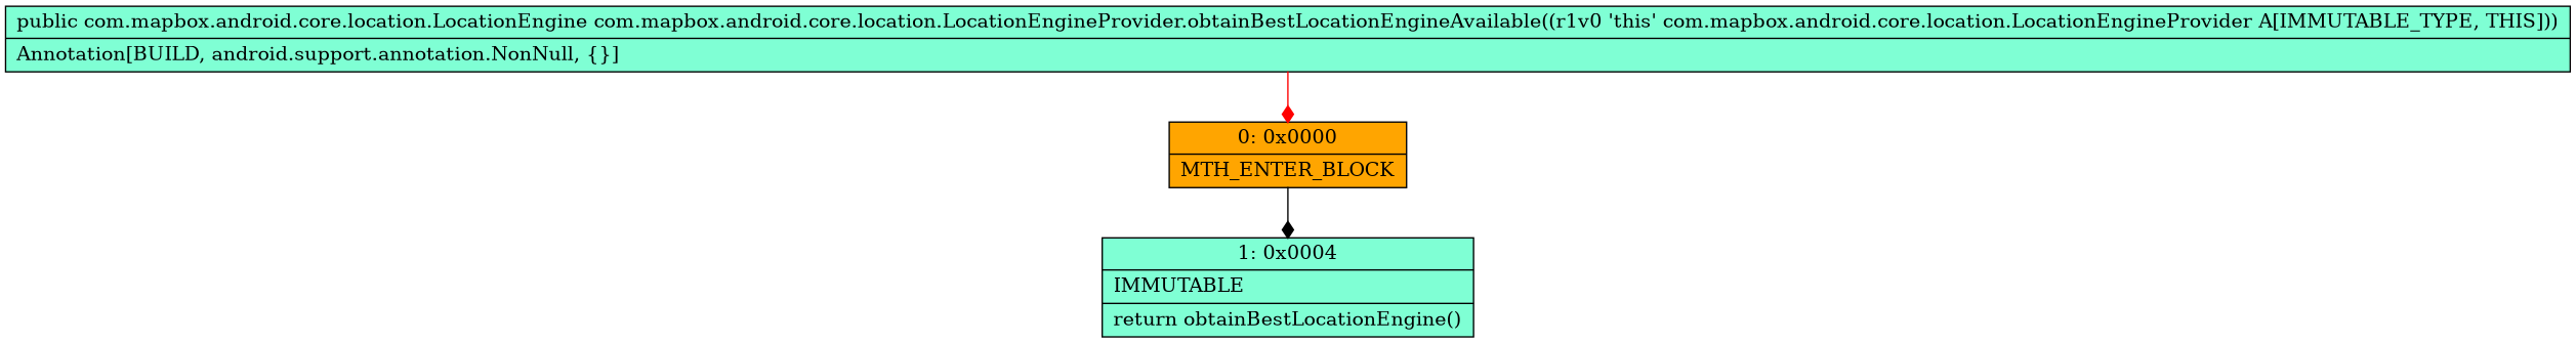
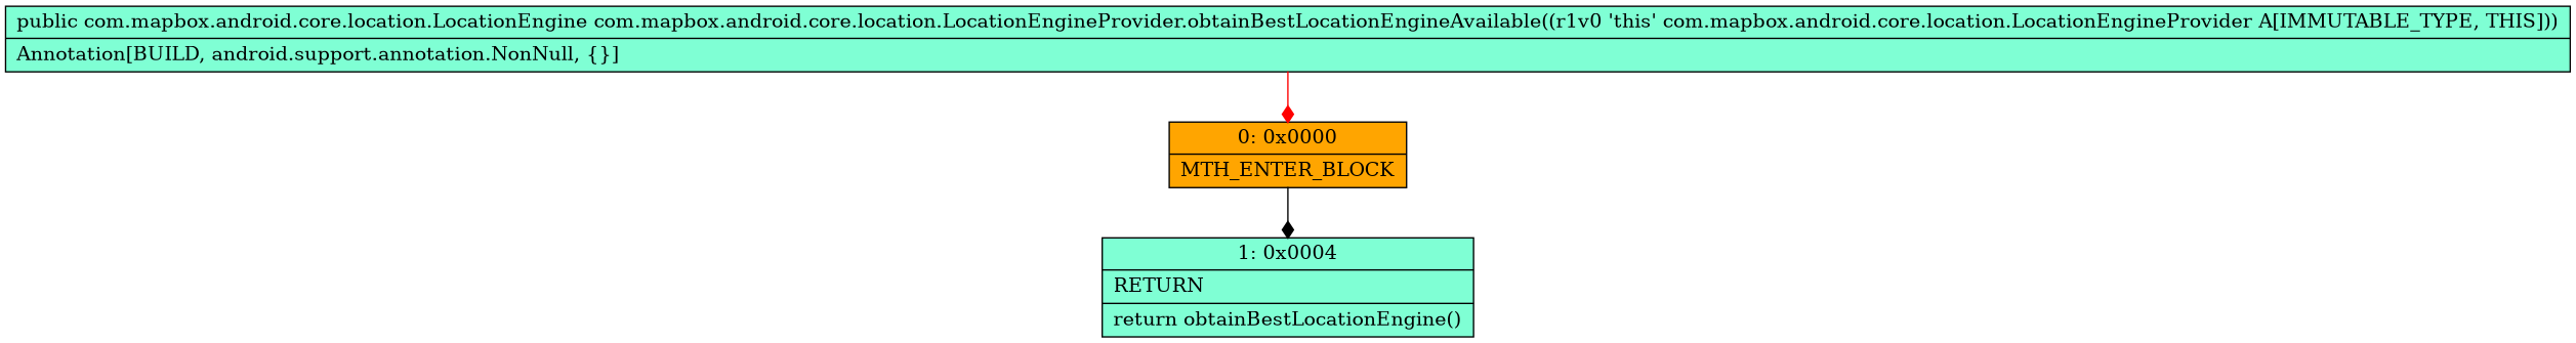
  digraph {
    node [shape=record style=filled fillcolor=aquamarine]
    edge [arrowhead=diamond]
    n1 [label="{0\:\ 0x0000|MTH_ENTER_BLOCK\l}" fillcolor=orange]
-   n2 [label="{1\:\ 0x0004|IMMUTABLE\l|return obtainBestLocationEngine()\l}"]
+   n2 [label="{1\:\ 0x0004|RETURN\l|return obtainBestLocationEngine()\l}"]
    n3 [label="{public com.mapbox.android.core.location.LocationEngine com.mapbox.android.core.location.LocationEngineProvider.obtainBestLocationEngineAvailable((r1v0 'this' com.mapbox.android.core.location.LocationEngineProvider A[IMMUTABLE_TYPE, THIS]))  | Annotation[BUILD, android.support.annotation.NonNull, \{\}]\l}"]
    n1 -> n2 [color=black]
    n3 -> n1 [color=red]
  }
